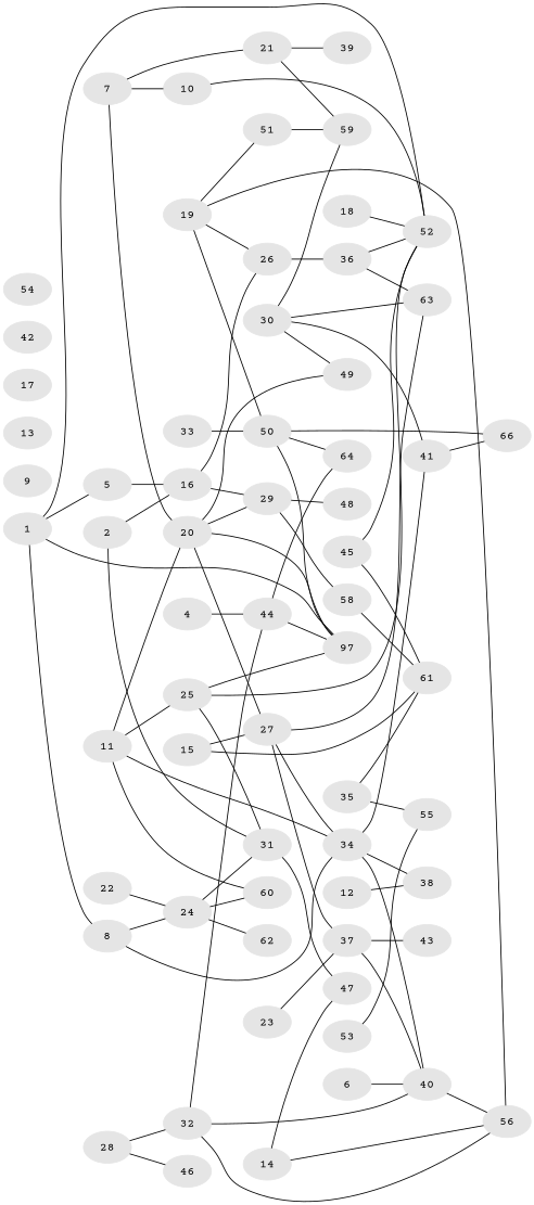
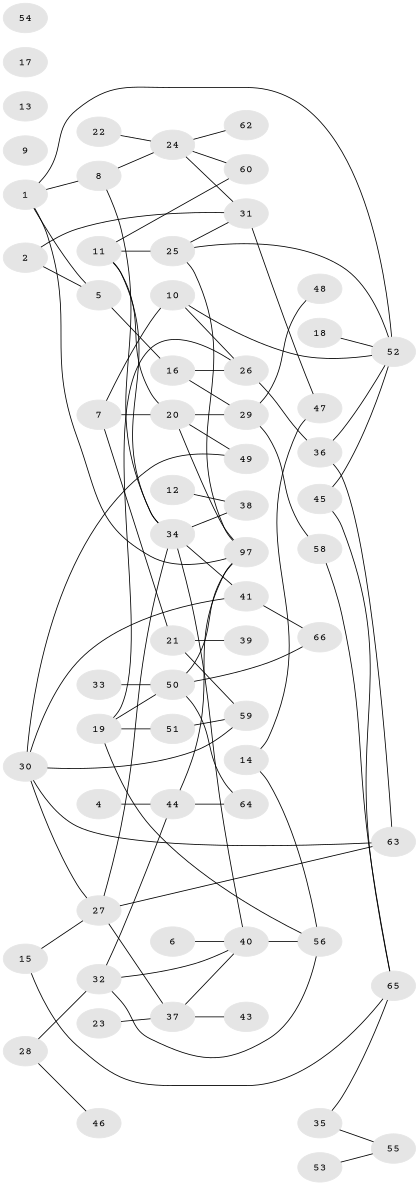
  graph {
    fontname="Courier Prime"
    rankdir=LR
    node [color=gray90 fontname="Courier Prime" style=filled]
    edge [fontname="Courier Prime"]
    1
    5
    8
    52
    n5 [label=97]
    16
    24
    34
    2
    31
    47
    60
    62
    4
    44
    64
    26
    29
    6
    40
    56
    7
    10
    20
    21
    27
    49
    39
    59
    38
    41
    9
    36
    11
    25
    12
    13
    14
    15
-   65 [label=61]
+   65
    37
    63
    48
    58
    17
    18
    19
    50
    51
    66
    22
    23
    43
    28
    32
    46
    30
    33
    35
    55
-   42
    45
    53
    54
    1 -- 5
    1 -- 8
    1 -- 52
    1 -- n5
    5 -- 16
    8 -- 24
    8 -- 34
    16 -- 26
    16 -- 29
    24 -- 31
    24 -- 60
    24 -- 62
    34 -- 40
    34 -- 38
    34 -- 41
-   2 -- 16
+   2 -- 5
    2 -- 31
    31 -- 47
    4 -- 44
    44 -- n5
    44 -- 64
    26 -- 36
    29 -- 48
    29 -- 58
    6 -- 40
    40 -- 56
    7 -- 10
    7 -- 20
    7 -- 21
    10 -- 52
+   10 -- 26
    20 -- n5
    20 -- 29
-   20 -- 27
+   30 -- 27
    20 -- 49
    21 -- 39
    21 -- 59
    27 -- 34
    27 -- 37
    27 -- 63
    41 -- 66
    36 -- 52
    36 -- 63
    11 -- 34
    11 -- 60
    11 -- 20
    11 -- 25
    25 -- 52
    25 -- n5
    25 -- 31
    12 -- 38
    14 -- 47
    14 -- 56
    15 -- 27
    15 -- 65
    37 -- 40
    37 -- 43
    58 -- 65
    18 -- 52
    19 -- 26
    19 -- 56
    19 -- 50
    19 -- 51
    50 -- n5
    50 -- 64
    50 -- 66
    51 -- 59
    22 -- 24
    23 -- 37
    28 -- 32
    28 -- 46
    32 -- 44
    32 -- 40
    32 -- 56
    30 -- 49
    30 -- 59
    30 -- 41
    30 -- 63
    33 -- 50
    35 -- 65
    35 -- 55
    45 -- 52
    45 -- 65
    53 -- 55
  }
